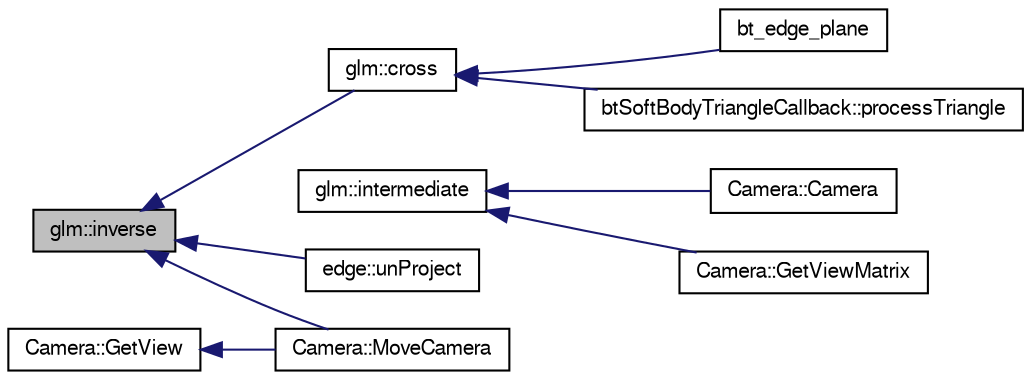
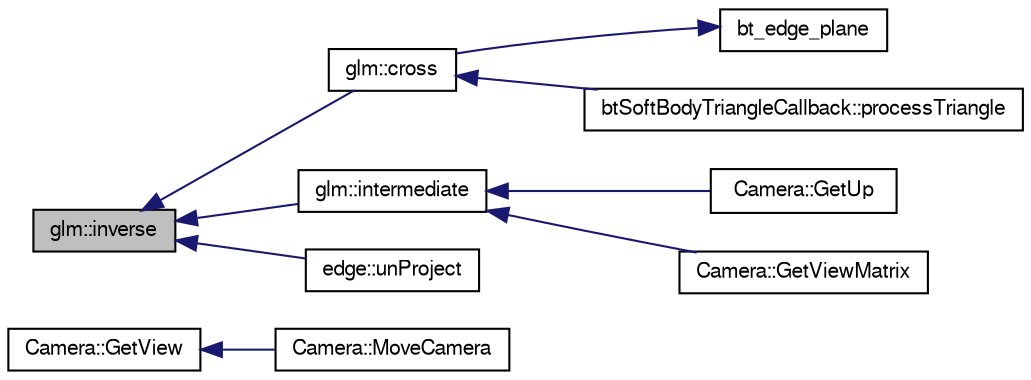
  digraph {
    rankdir=LR
    node [color=black fontname=FreeSans fontsize=10 shape=record]
    edge [color=midnightblue dir=back fontname=FreeSans fontsize=10 labelfontname=FreeSans labelfontsize=10 style=solid]
    n1 [fillcolor=grey75 fontcolor=black height=0.2 label="glm::inverse" style=filled width=0.4]
    n2 [height=0.2 label="glm::cross" width=0.4]
    n3 [height=0.2 label="glm::intermediate" width=0.4]
    n4 [height=0.2 label="edge::unProject" width=0.4]
    n5 [height=0.2 label=bt_edge_plane width=0.4]
    n6 [height=0.2 label="btSoftBodyTriangleCallback::processTriangle" width=0.4]
-   n7 [height=0.2 label="Camera::Camera" width=0.4]
+   n7 [height=0.2 label="Camera::GetUp" width=0.4]
    n8 [height=0.2 label="Camera::GetView" width=0.4]
    n9 [height=0.2 label="Camera::MoveCamera" width=0.4]
    n10 [height=0.2 label="Camera::GetViewMatrix" width=0.4]
    n1 -> n2
-   n1 -> n9
+   n1 -> n3
    n1 -> n4
-   n2 -> n5
+   n5 -> n2
    n2 -> n6
    n3 -> n7
    n3 -> n10
    n8 -> n9
  }
